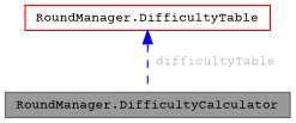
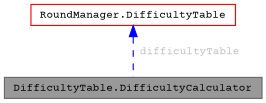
  digraph {
    fontname="Courier Prime"
    node [fontname="Courier Prime" fontsize=10 shape=box style=filled]
-   n1 [color=gray40 fillcolor=grey60 fontcolor=black height=0.2 label="RoundManager.DifficultyCalculator" width=0.4]
+   n1 [color=gray40 fillcolor=grey60 fontcolor=black height=0.2 label="DifficultyTable.DifficultyCalculator" width=0.4]
    n2 [color=red fillcolor=white height=0.2 label="RoundManager.DifficultyTable" width=0.4]
    n2 -> n1 [color=blue dir=back fontcolor=grey fontname="Courier Prime" fontsize=10 label=" difficultyTable" labelfontname=Helvetica labelfontsize=10 style=dashed]
  }
